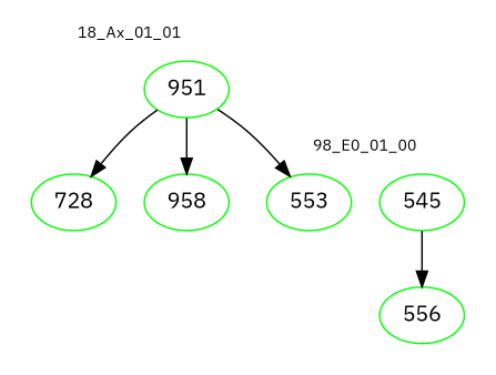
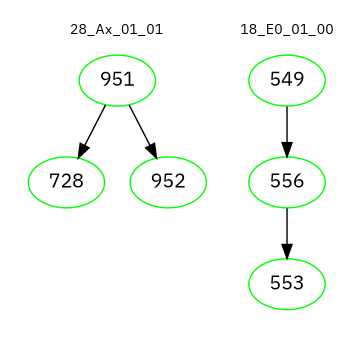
  digraph {
    fontname="IBM Plex Sans"
    node [color=green fontname="IBM Plex Sans"]
    edge [color=black fontname="IBM Plex Sans"]
    n1 [label=951]
    n2 [label=728]
-   n3 [label=958]
+   n3 [label=952]
    n4 [label=556]
-   n5 [label=545]
+   n5 [label=549]
    n6 [label=553]
    subgraph cluster_1 {
      color=white
      fontsize=10
-     label="18_Ax_01_01"
+     label="28_Ax_01_01"
      n1
      n2
      n3
    }
    subgraph cluster_2 {
      color=white
      fontsize=10
-     label="98_E0_01_00"
+     label="18_E0_01_00"
      n4
      n5
      n6
    }
    n1 -> n2
    n1 -> n3
-   n1 -> n6
+   n4 -> n6
    n5 -> n4
  }
